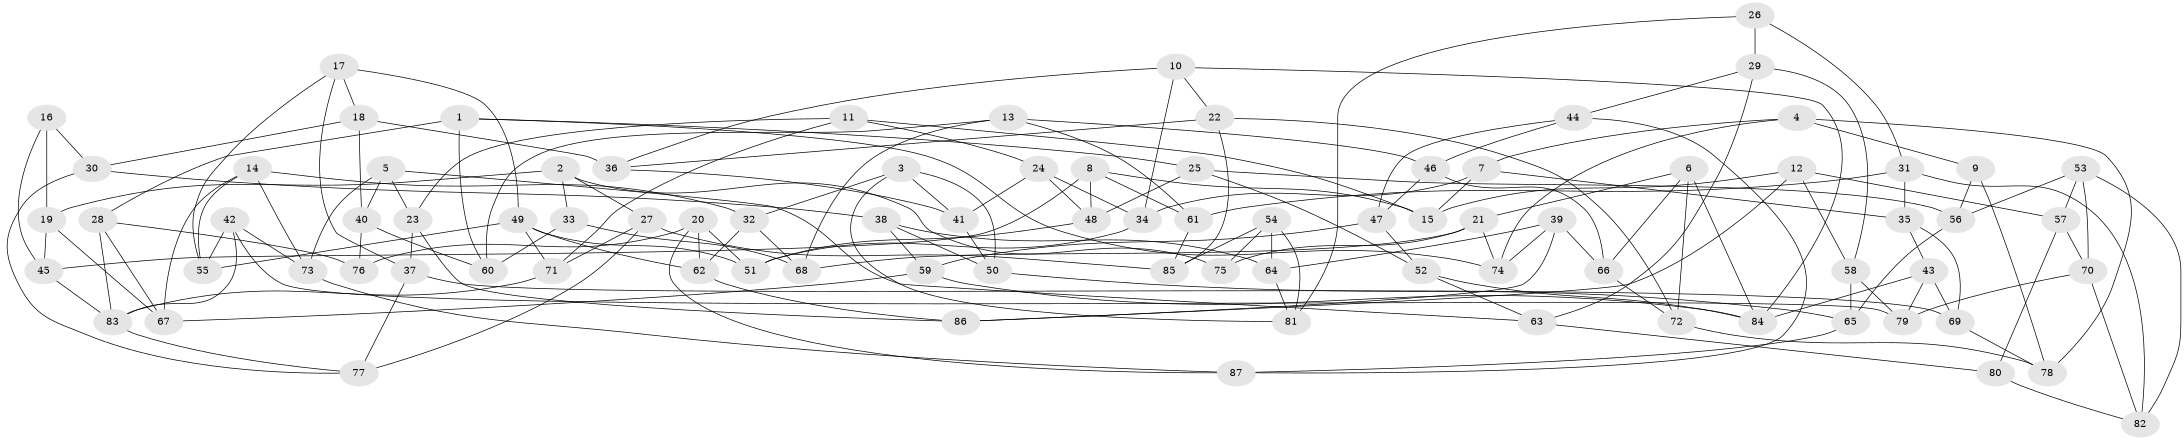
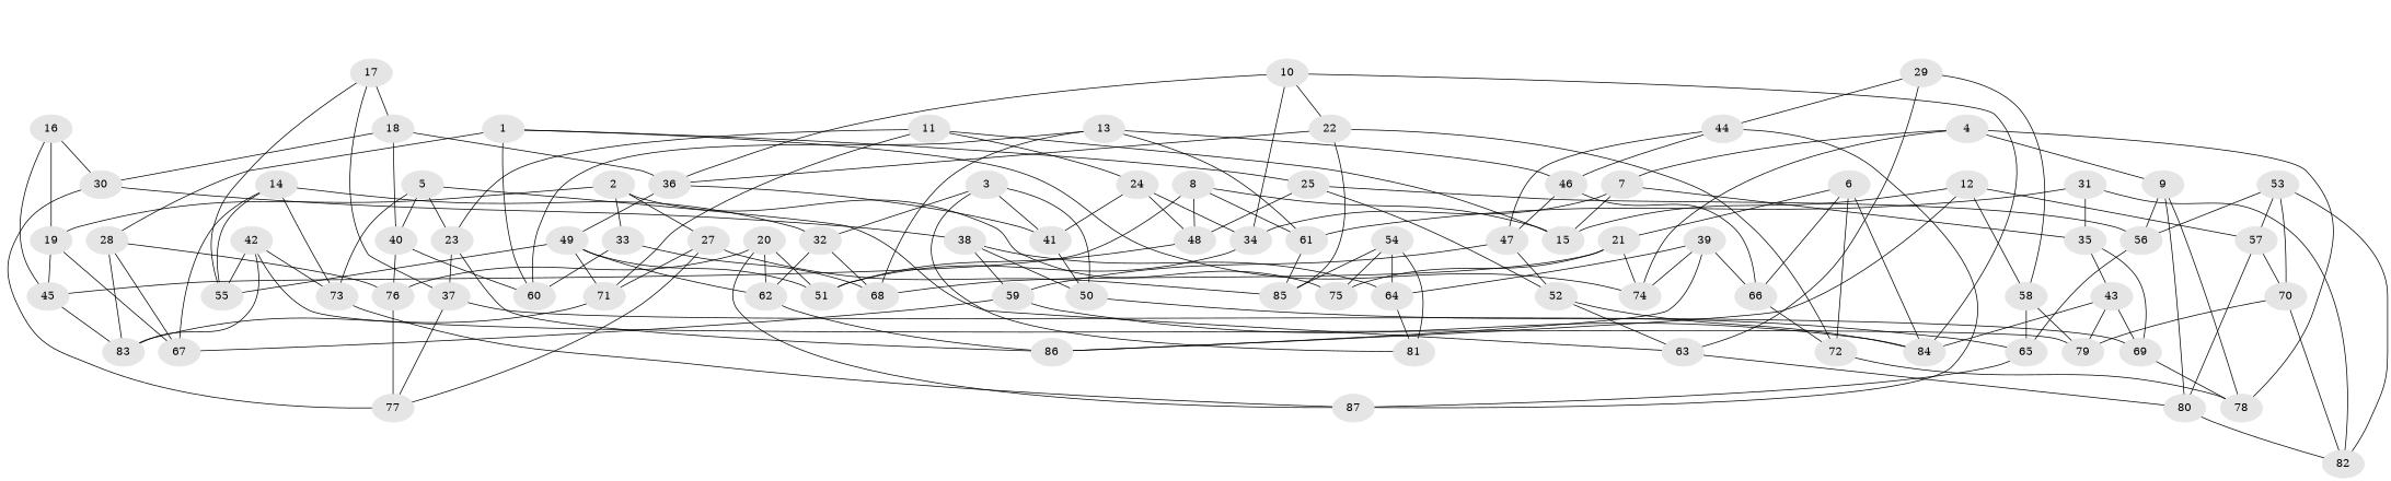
  graph {
    node [color=gray90 style=filled]
    1
    25
    28
    60
    74
    48
    56
    52
    67
    76
    83
    2
    19
    27
    33
    75
    45
    71
    85
    77
    68
    3
    32
    41
    50
    81
    62
    65
    4
    7
    9
    78
    15
    34
    35
    80
    5
    23
    40
    63
    73
    86
    37
    87
    6
    21
    66
    72
    84
    51
    43
    69
    8
    61
    82
    10
    22
    36
    11
    24
    12
    57
    58
    70
    79
    13
    46
    47
    14
    55
    16
    30
-   26
    29
    31
    38
    17
    18
    49
    20
    44
    59
    64
    39
    42
    53
    54
    1 -- 25
    1 -- 28
    1 -- 60
    1 -- 74
    25 -- 48
    25 -- 56
    25 -- 52
    28 -- 67
    28 -- 76
    28 -- 83
    48 -- 51
    56 -- 65
    52 -- 63
    52 -- 84
-   83 -- 77
+   76 -- 77
    2 -- 19
    2 -- 27
    2 -- 33
    2 -- 75
    19 -- 67
    19 -- 45
    27 -- 71
    27 -- 85
    27 -- 77
    33 -- 60
    33 -- 68
    45 -- 83
    71 -- 83
    3 -- 32
    3 -- 41
    3 -- 50
    3 -- 81
    32 -- 68
    32 -- 62
    41 -- 50
    50 -- 65
    62 -- 86
    65 -- 87
    4 -- 74
    4 -- 7
    4 -- 9
    4 -- 78
    7 -- 15
    7 -- 34
    7 -- 35
    9 -- 56
    9 -- 78
+   9 -- 80
    34 -- 51
    35 -- 43
    35 -- 69
    80 -- 82
    5 -- 23
    5 -- 40
    5 -- 63
    5 -- 73
    23 -- 86
    23 -- 37
    40 -- 60
    40 -- 76
    63 -- 80
    73 -- 87
    37 -- 77
    37 -- 69
    6 -- 21
    6 -- 66
    6 -- 72
    6 -- 84
    21 -- 74
    21 -- 75
    21 -- 68
    66 -- 72
    72 -- 78
    43 -- 84
    43 -- 69
    43 -- 79
    69 -- 78
    8 -- 48
    8 -- 45
    8 -- 15
    8 -- 61
    61 -- 85
    10 -- 34
    10 -- 84
    10 -- 22
    10 -- 36
    22 -- 85
    22 -- 72
    22 -- 36
    36 -- 41
    11 -- 71
    11 -- 15
    11 -- 23
    11 -- 24
    24 -- 48
    24 -- 41
    24 -- 34
    12 -- 15
    12 -- 86
    12 -- 57
    12 -- 58
    57 -- 80
    57 -- 70
    58 -- 65
    58 -- 79
    70 -- 82
    70 -- 79
    13 -- 60
    13 -- 68
    13 -- 61
    13 -- 46
    46 -- 66
    46 -- 47
    47 -- 52
    47 -- 59
    14 -- 67
    14 -- 32
    14 -- 73
    14 -- 55
    16 -- 19
    16 -- 45
    16 -- 30
    30 -- 77
    30 -- 38
-   26 -- 81
-   26 -- 29
-   26 -- 31
    29 -- 63
    29 -- 58
    29 -- 44
    31 -- 35
    31 -- 61
    31 -- 82
    38 -- 50
    38 -- 59
    38 -- 64
    17 -- 37
    17 -- 55
    17 -- 18
-   17 -- 49
+   36 -- 49
    18 -- 40
    18 -- 36
    18 -- 30
    49 -- 71
    49 -- 62
    49 -- 51
    49 -- 55
    20 -- 76
    20 -- 62
    20 -- 87
    20 -- 51
    44 -- 87
    44 -- 46
    44 -- 47
    59 -- 67
    59 -- 84
    64 -- 81
    39 -- 74
    39 -- 86
    39 -- 66
    39 -- 64
    42 -- 83
    42 -- 73
    42 -- 79
    42 -- 55
    53 -- 56
    53 -- 82
    53 -- 57
    53 -- 70
    54 -- 75
    54 -- 85
    54 -- 81
    54 -- 64
  }
